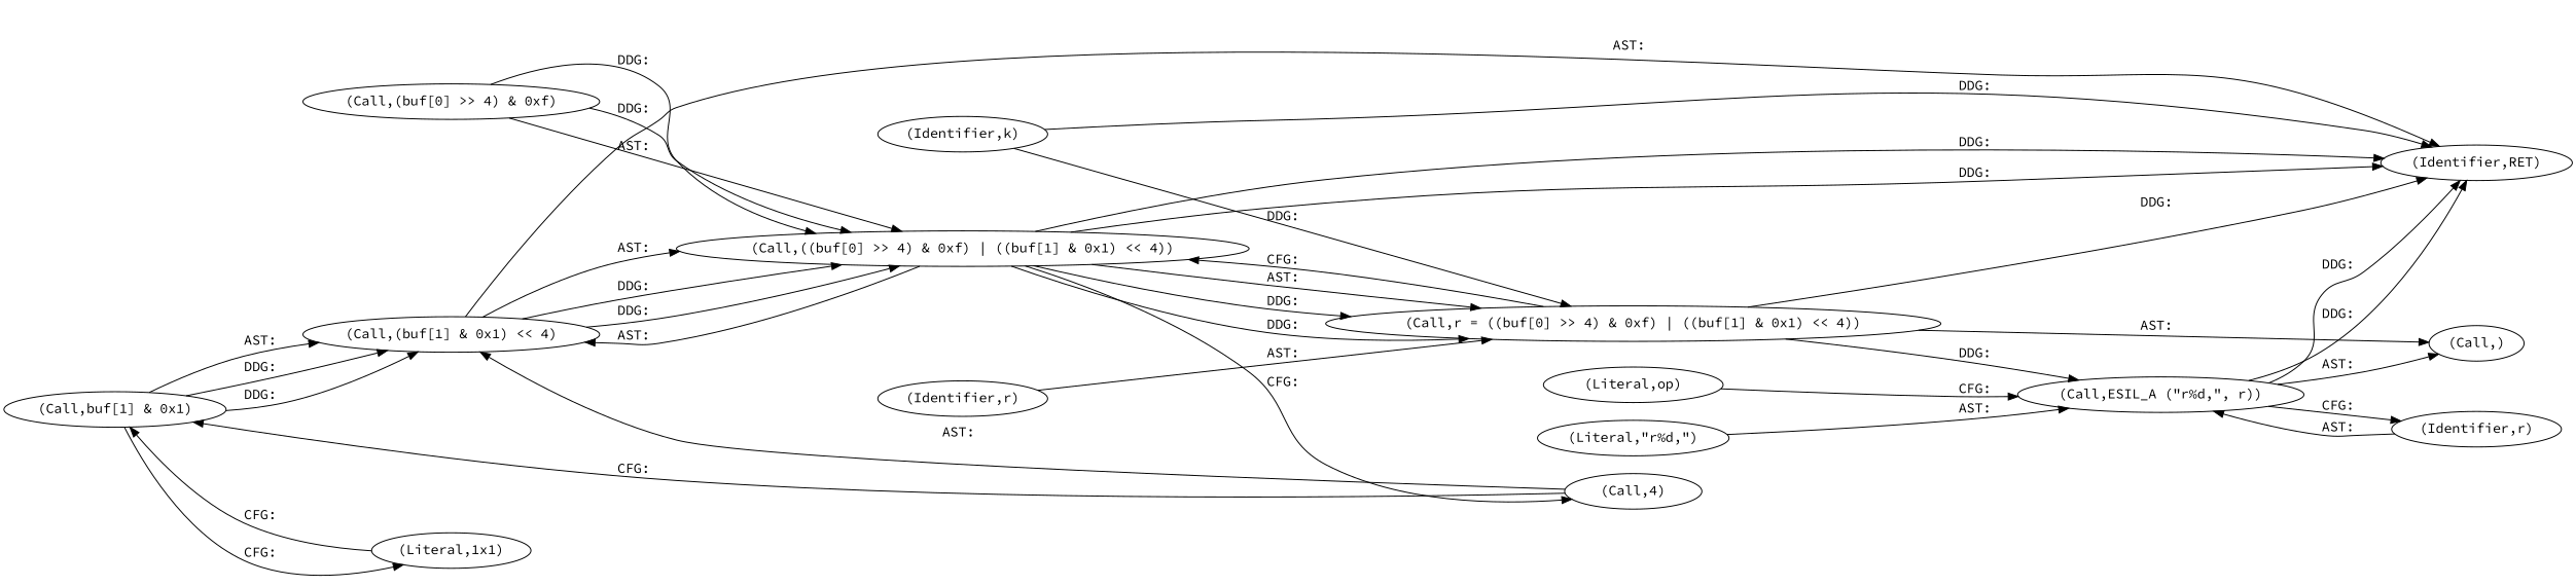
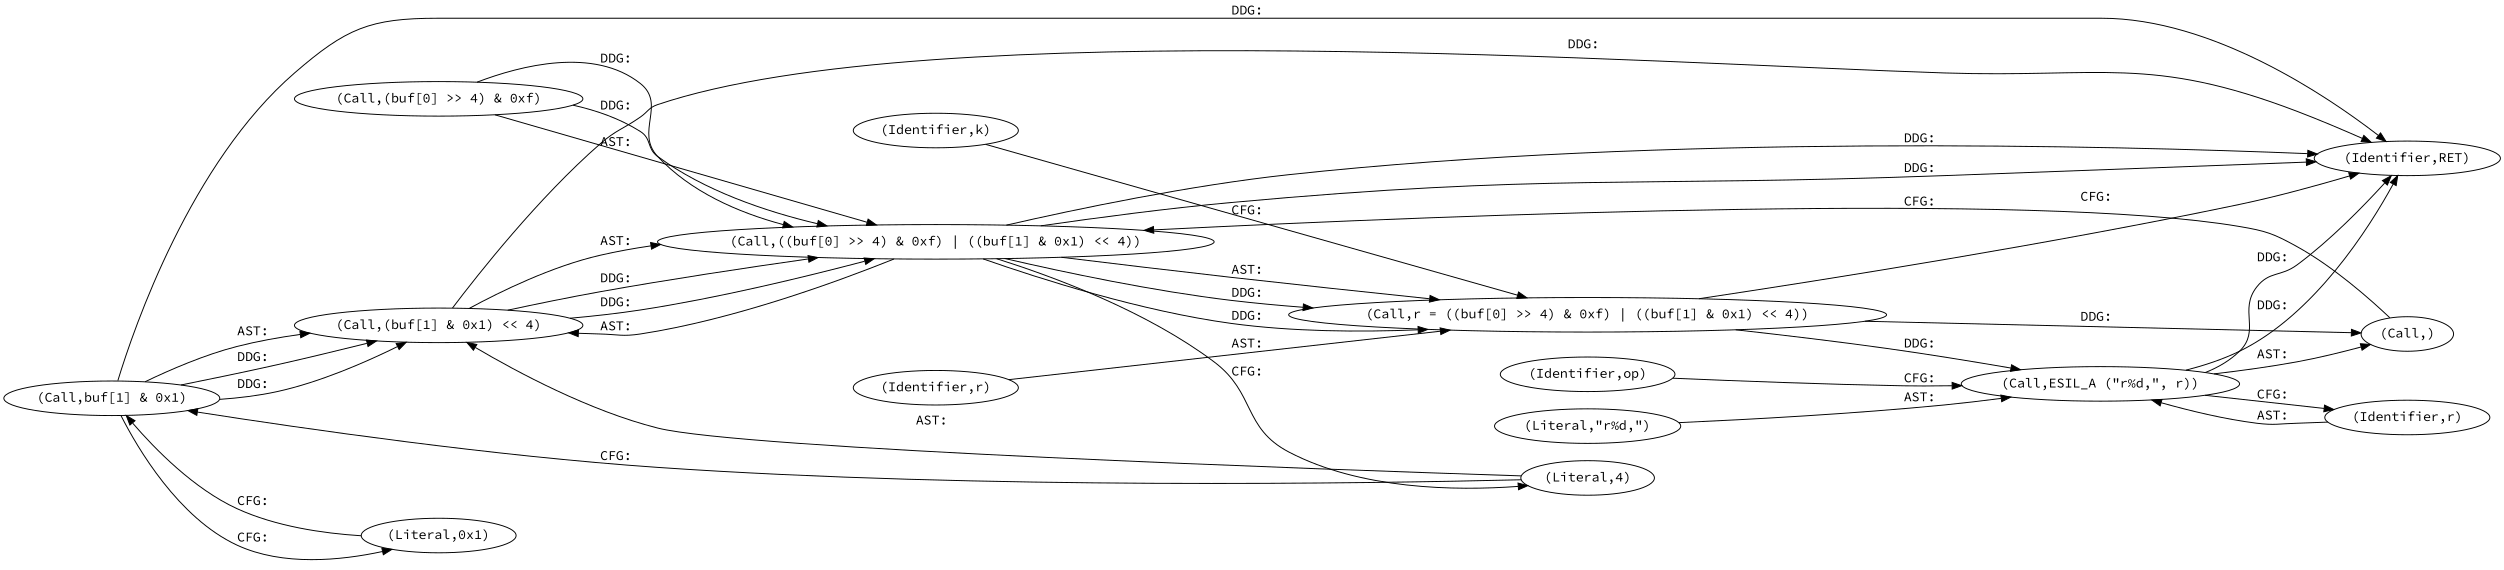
  digraph {
    fontname="Source Code Pro"
    rankdir=LR
    node [fontname="Source Code Pro"]
    edge [fontname="Source Code Pro"]
    n1 [label="(Call,buf[1] & 0x1)"]
    n2 [label="(Call,(buf[1] & 0x1) << 4)"]
    n3 [label="(Identifier,RET)"]
-   n4 [label="(Literal,1x1)"]
+   n4 [label="(Literal,0x1)"]
    n5 [label="(Call,((buf[0] >> 4) & 0xf) | ((buf[1] & 0x1) << 4))"]
-   n6 [label="(Call,4)"]
+   n6 [label="(Literal,4)"]
    n7 [label="(Call,r = ((buf[0] >> 4) & 0xf) | ((buf[1] & 0x1) << 4))"]
    n8 [label="(Call,ESIL_A (\"r%d,\", r))"]
    n9 [label="(Call,)"]
    n10 [label="(Identifier,r)"]
    n11 [label="(Identifier,k)"]
    n12 [label="(Literal,\"r%d,\")"]
    n13 [label="(Identifier,r)"]
    n14 [label="(Call,(buf[0] >> 4) & 0xf)"]
-   n15 [label="(Literal,op)"]
+   n15 [label="(Identifier,op)"]
    n1 -> n2 [label="AST: "]
    n1 -> n2 [label="DDG: "]
    n1 -> n2 [label="DDG: "]
-   n11 -> n3 [label="DDG: "]
+   n1 -> n3 [label="DDG: "]
    n1 -> n4 [label="CFG: "]
-   n2 -> n3 [label="AST: "]
+   n2 -> n3 [label="DDG: "]
    n2 -> n5 [label="AST: "]
    n2 -> n5 [label="DDG: "]
    n2 -> n5 [label="DDG: "]
    n4 -> n1 [label="CFG: "]
    n5 -> n2 [label="AST: "]
    n5 -> n3 [label="DDG: "]
    n5 -> n3 [label="DDG: "]
    n5 -> n6 [label="CFG: "]
    n5 -> n7 [label="AST: "]
    n5 -> n7 [label="DDG: "]
    n5 -> n7 [label="DDG: "]
    n6 -> n1 [label="CFG: "]
    n6 -> n2 [label="AST: "]
-   n7 -> n3 [label="DDG: "]
-   n7 -> n5 [label="CFG: "]
+   n7 -> n3 [label="CFG: "]
+   n9 -> n5 [label="CFG: "]
    n7 -> n8 [label="DDG: "]
-   n7 -> n9 [label="AST: "]
+   n7 -> n9 [label="DDG: "]
    n8 -> n3 [label="DDG: "]
    n8 -> n3 [label="DDG: "]
    n8 -> n9 [label="AST: "]
    n8 -> n10 [label="CFG: "]
    n10 -> n8 [label="AST: "]
-   n11 -> n7 [label="DDG: "]
+   n11 -> n7 [label="CFG: "]
    n12 -> n8 [label="AST: "]
    n13 -> n7 [label="AST: "]
    n14 -> n5 [label="AST: "]
    n14 -> n5 [label="DDG: "]
    n14 -> n5 [label="DDG: "]
    n15 -> n8 [label="CFG: "]
  }
